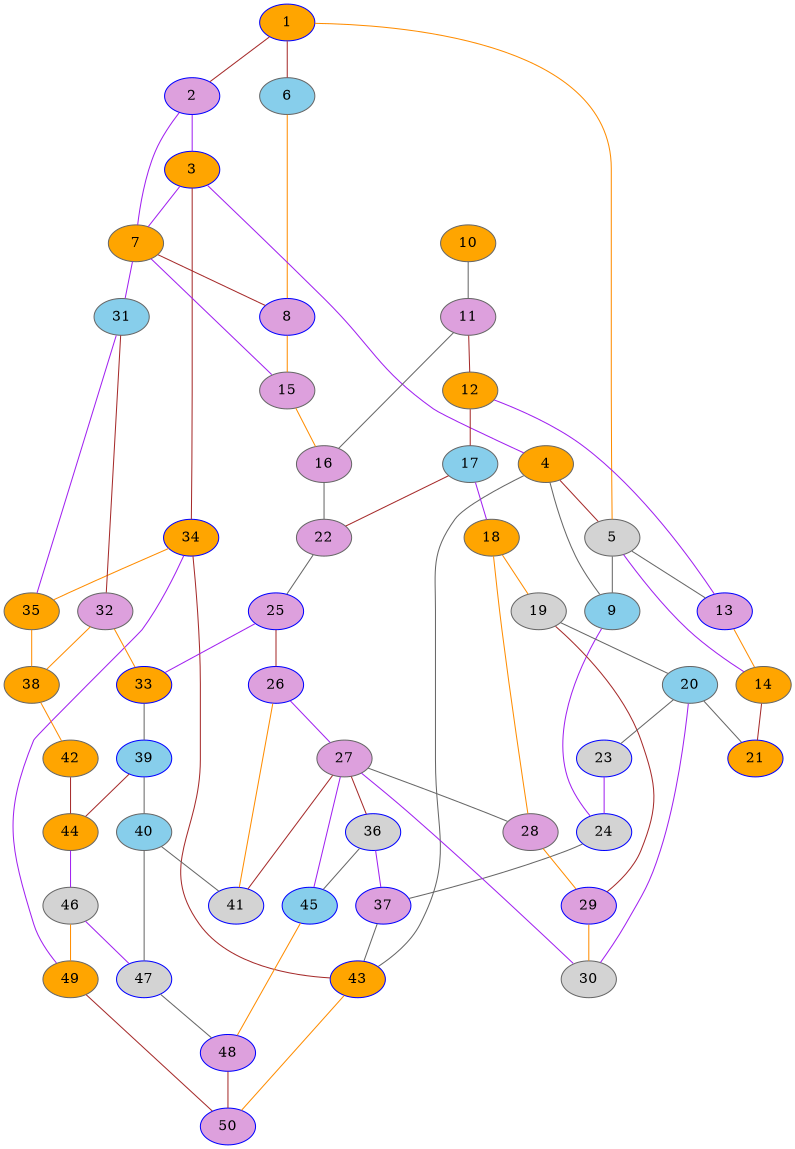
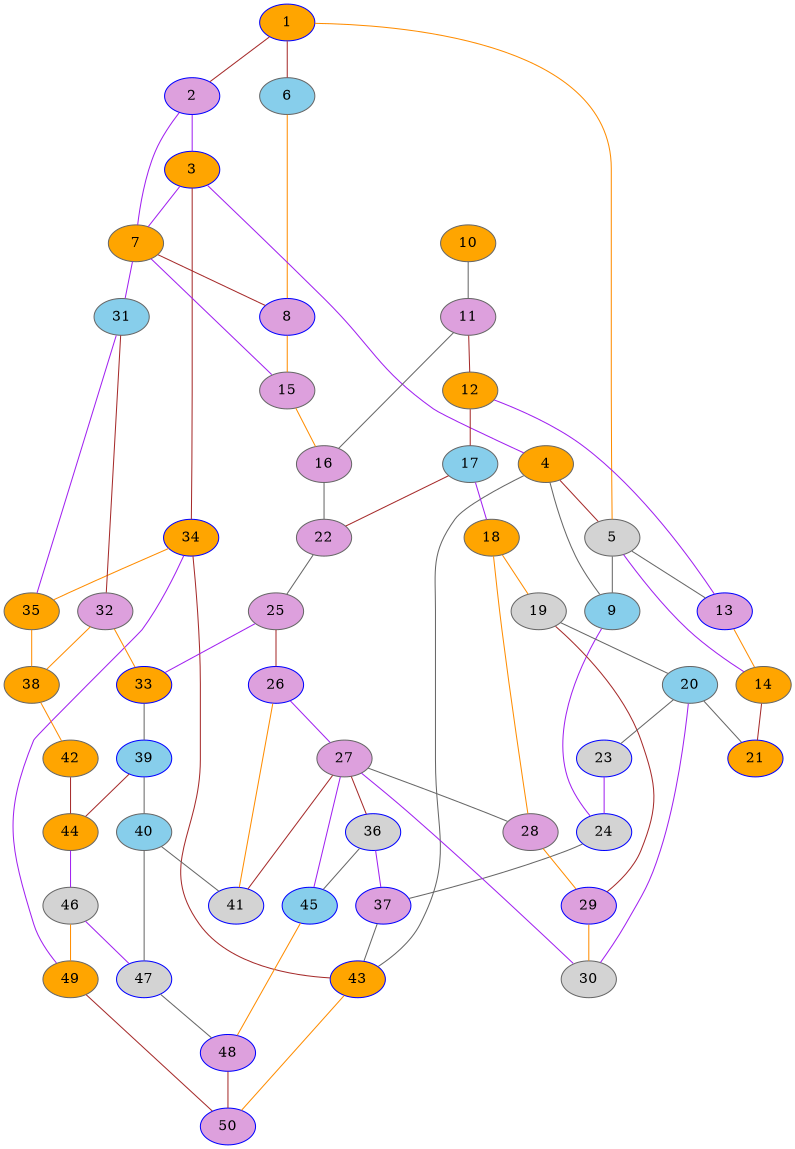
  graph {
    node [color=gray40 fillcolor=orange style=filled]
    edge [color=purple weight=1.0]
    1 [color=blue]
    2 [color=blue fillcolor=plum]
    5 [fillcolor=lightgrey]
    6 [fillcolor=skyblue]
    3 [color=blue]
    7
    9 [fillcolor=skyblue]
    13 [color=blue fillcolor=plum]
    14
    8 [color=blue fillcolor=plum]
    4
    34 [color=blue]
    15 [fillcolor=plum]
    31 [fillcolor=skyblue]
    43 [color=blue]
    35
    49
    24 [color=blue fillcolor=lightgrey]
    50 [color=blue fillcolor=plum]
    21 [color=blue]
    11 [fillcolor=plum]
    10
    16 [fillcolor=plum]
    32 [fillcolor=plum]
    37 [color=blue fillcolor=plum]
    12
    17 [fillcolor=skyblue]
    22 [fillcolor=plum]
    18
-   25 [color=blue fillcolor=plum]
+   25 [fillcolor=plum]
    19 [fillcolor=lightgrey]
    28 [fillcolor=plum]
    20 [fillcolor=skyblue]
    29 [color=blue fillcolor=plum]
    23 [color=blue fillcolor=lightgrey]
    30 [fillcolor=lightgrey]
    26 [color=blue fillcolor=plum]
    33 [color=blue]
    27 [fillcolor=plum]
    41 [color=blue fillcolor=lightgrey]
    39 [color=blue fillcolor=skyblue]
    36 [color=blue fillcolor=lightgrey]
    45 [color=blue fillcolor=skyblue]
    48 [color=blue fillcolor=plum]
    38
    42
    40 [fillcolor=skyblue]
    44
    47 [color=blue fillcolor=lightgrey]
    46 [fillcolor=lightgrey]
    1 -- 2 [color=brown]
    1 -- 5 [color=darkorange]
    1 -- 6 [color=brown weight=2.0]
    2 -- 3
    2 -- 7
    5 -- 9 [color=gray40]
    5 -- 13 [color=gray40]
    5 -- 14
    6 -- 8 [color=darkorange]
    3 -- 7
    3 -- 4
    3 -- 34 [color=brown]
    7 -- 8 [color=brown]
    7 -- 15
    7 -- 31 [weight=2.0]
    9 -- 24
    13 -- 14 [color=darkorange]
    14 -- 21 [color=brown]
    8 -- 15 [color=darkorange]
    4 -- 5 [color=brown]
    4 -- 9 [color=gray40]
    4 -- 43 [color=gray40]
    34 -- 43 [color=brown]
    34 -- 35 [color=darkorange]
    34 -- 49
    15 -- 16 [color=darkorange]
    31 -- 35
    31 -- 32 [color=brown]
    43 -- 50 [color=darkorange]
    35 -- 38 [color=darkorange]
    49 -- 50 [color=brown]
    24 -- 37 [color=gray40]
    11 -- 16 [color=gray40]
    11 -- 12 [color=brown]
    10 -- 11 [color=gray40]
    16 -- 22 [color=gray40]
    32 -- 33 [color=darkorange]
    32 -- 38 [color=darkorange]
    37 -- 43 [color=gray40]
    12 -- 13
    12 -- 17 [color=brown]
    17 -- 22 [color=brown]
    17 -- 18
    22 -- 25 [color=gray40]
    18 -- 19 [color=darkorange]
    18 -- 28 [color=darkorange]
    25 -- 26 [color=brown]
    25 -- 33
    19 -- 20 [color=gray40]
    19 -- 29 [color=brown]
    28 -- 29 [color=darkorange]
    20 -- 21 [color=gray40 weight=2.0]
    20 -- 23 [color=gray40 weight=2.0]
    20 -- 30
    29 -- 30 [color=darkorange]
    23 -- 24
    26 -- 27
    26 -- 41 [color=darkorange]
    33 -- 39 [color=gray40]
    27 -- 28 [color=gray40]
    27 -- 30
    27 -- 41 [color=brown]
    27 -- 36 [color=brown]
    27 -- 45
    39 -- 40 [color=gray40]
    39 -- 44 [color=brown]
    36 -- 37
    36 -- 45 [color=gray40]
    45 -- 48 [color=darkorange]
    48 -- 50 [color=brown]
    38 -- 42 [color=darkorange weight=2.0]
    42 -- 44 [color=brown]
    40 -- 41 [color=gray40]
    40 -- 47 [color=gray40]
    44 -- 46
    47 -- 48 [color=gray40]
    46 -- 49 [color=darkorange]
    46 -- 47
  }
